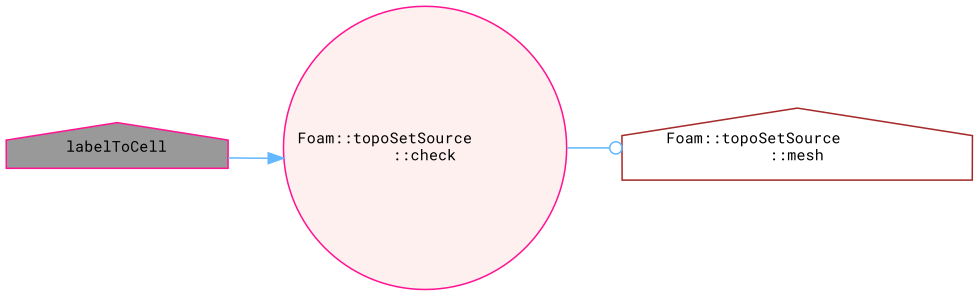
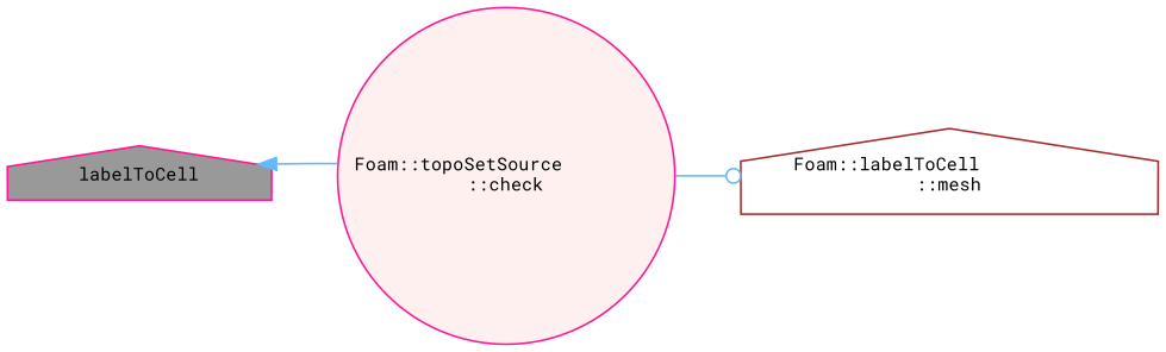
  digraph {
    fontname="Roboto Mono"
    rankdir=LR
    node [color=deeppink fontname="Roboto Mono" fontsize=10 shape=house style=filled]
    edge [color=steelblue1 fontname="Roboto Mono" fontsize=10 labelfontname=Helvetica labelfontsize=10 style=solid]
    n1 [fillcolor=grey60 fontcolor=black height=0.2 label=labelToCell width=0.4]
    n2 [fillcolor="#FFF0F0" height=0.2 label="Foam::topoSetSource\l::check" shape=circle width=0.4]
-   n3 [color=brown fillcolor=white height=0.2 label="Foam::topoSetSource\l::mesh" width=0.4]
-   n1 -> n2 [arrowhead=normal]
+   n3 [color=brown fillcolor=white height=0.2 label="Foam::labelToCell\l::mesh" width=0.4]
+   n2 -> n1 [arrowhead=normal]
    n2 -> n3 [arrowhead=odot]
  }
